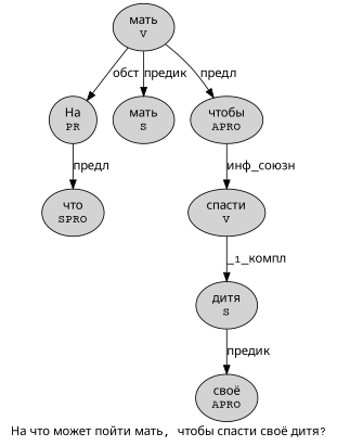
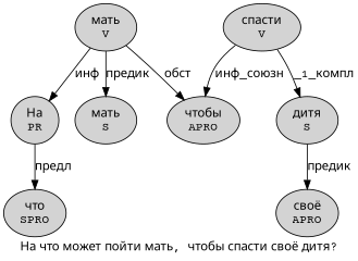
  digraph {
    fontname="Courier Prime"
    label="На что может пойти мать, чтобы спасти своё дитя?"
    node [fillcolor=lightgray fontname="Courier Prime" penwidth=1 shape=ellipse style=filled]
    edge [fontname="Courier Prime"]
    n1 [label="На\nPR"]
    n2 [label="что\nSPRO"]
    n3 [label="мать\nV"]
    n4 [label="мать\nS"]
    n5 [label="чтобы\nAPRO"]
    n6 [label="спасти\nV"]
    n7 [label="дитя\nS"]
    n8 [label="своё\nAPRO"]
    n1 -> n2 [label="предл"]
-   n3 -> n1 [label="обст"]
+   n3 -> n1 [label="инф"]
    n3 -> n4 [label="предик"]
-   n3 -> n5 [label="предл"]
-   n5 -> n6 [label="инф_союзн"]
+   n3 -> n5 [label="обст"]
+   n6 -> n5 [label="инф_союзн"]
    n6 -> n7 [label="_1_компл"]
    n7 -> n8 [label="предик"]
  }
